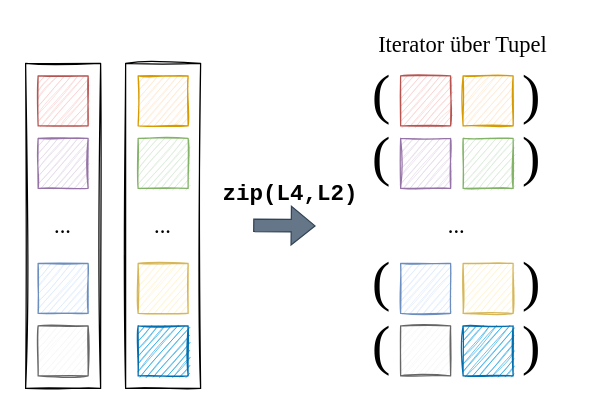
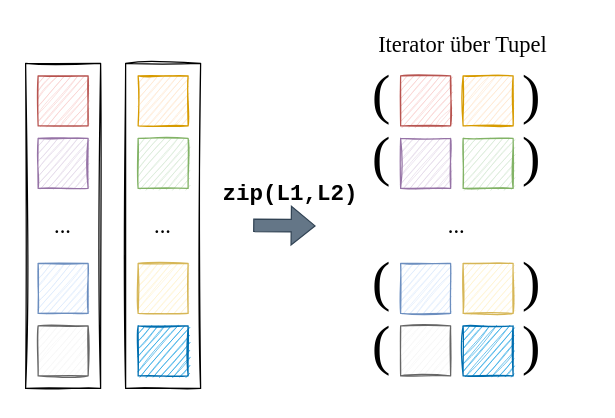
  <mxCell id="0" />
  <mxCell id="1" parent="0" />
  <mxCell id="2" value="" style="whiteSpace=wrap;html=1;sketch=1;fillColor=none;" vertex="1" parent="1"><mxGeometry x="100" y="50" width="60" height="260" as="geometry" /></mxCell>
  <mxCell id="3" value="" style="whiteSpace=wrap;html=1;sketch=1;fillColor=none;" vertex="1" parent="1"><mxGeometry x="20" y="50" width="60" height="260" as="geometry" /></mxCell>
  <mxCell id="4" value="" style="whiteSpace=wrap;html=1;aspect=fixed;fillColor=#f8cecc;strokeColor=#b85450;sketch=1;" vertex="1" parent="1"><mxGeometry x="30" y="60" width="40" height="40" as="geometry" /></mxCell>
  <mxCell id="5" value="" style="whiteSpace=wrap;html=1;aspect=fixed;fillColor=#e1d5e7;strokeColor=#9673a6;sketch=1;" vertex="1" parent="1"><mxGeometry x="30" y="110" width="40" height="40" as="geometry" /></mxCell>
  <mxCell id="6" value="" style="whiteSpace=wrap;html=1;aspect=fixed;fillColor=#ffe6cc;strokeColor=#d79b00;sketch=1;" vertex="1" parent="1"><mxGeometry x="110" y="60" width="40" height="40" as="geometry" /></mxCell>
  <mxCell id="7" value="" style="whiteSpace=wrap;html=1;aspect=fixed;fillColor=#d5e8d4;strokeColor=#82b366;sketch=1;" vertex="1" parent="1"><mxGeometry x="110" y="110" width="40" height="40" as="geometry" /></mxCell>
  <mxCell id="8" value="" style="whiteSpace=wrap;html=1;aspect=fixed;fillColor=#dae8fc;strokeColor=#6c8ebf;sketch=1;" vertex="1" parent="1"><mxGeometry x="30" y="210" width="40" height="40" as="geometry" /></mxCell>
  <mxCell id="9" value="" style="whiteSpace=wrap;html=1;aspect=fixed;fillColor=#f5f5f5;strokeColor=#666666;sketch=1;fontColor=#333333;" vertex="1" parent="1"><mxGeometry x="30" y="260" width="40" height="40" as="geometry" /></mxCell>
  <mxCell id="10" value="" style="whiteSpace=wrap;html=1;aspect=fixed;fillColor=#fff2cc;strokeColor=#d6b656;sketch=1;" vertex="1" parent="1"><mxGeometry x="110" y="210" width="40" height="40" as="geometry" /></mxCell>
  <mxCell id="11" value="" style="whiteSpace=wrap;html=1;aspect=fixed;fillColor=#1ba1e2;strokeColor=#006EAF;sketch=1;fontColor=#ffffff;" vertex="1" parent="1"><mxGeometry x="110" y="260" width="40" height="40" as="geometry" /></mxCell>
  <mxCell id="12" value="" style="shape=flexArrow;endArrow=classic;html=1;rounded=0;fontFamily=Comic Sans MS;fontSize=18;fillColor=#647687;strokeColor=#314354;" edge="1" parent="1"><mxGeometry width="50" height="50" relative="1" as="geometry"><mxPoint x="202" y="179.5" as="sourcePoint" /><mxPoint x="252" y="180" as="targetPoint" /></mxGeometry></mxCell>
- <mxCell id="13" value="zip(L4,L2)" style="text;html=1;strokeColor=none;fillColor=none;align=center;verticalAlign=middle;whiteSpace=wrap;rounded=0;sketch=1;fontFamily=Courier New;fontSize=18;fontStyle=1" vertex="1" parent="1"><mxGeometry x="162" y="140" width="140" height="30" as="geometry" /></mxCell>
+ <mxCell id="13" value="zip(L1,L2)" style="text;html=1;strokeColor=none;fillColor=none;align=center;verticalAlign=middle;whiteSpace=wrap;rounded=0;sketch=1;fontFamily=Courier New;fontSize=18;fontStyle=1" vertex="1" parent="1"><mxGeometry x="162" y="140" width="140" height="30" as="geometry" /></mxCell>
  <mxCell id="14" value="" style="whiteSpace=wrap;html=1;aspect=fixed;fillColor=#f8cecc;strokeColor=#b85450;sketch=1;" vertex="1" parent="1"><mxGeometry x="320" y="60" width="40" height="40" as="geometry" /></mxCell>
  <mxCell id="15" value="" style="whiteSpace=wrap;html=1;aspect=fixed;fillColor=#ffe6cc;strokeColor=#d79b00;sketch=1;" vertex="1" parent="1"><mxGeometry x="370" y="60" width="40" height="40" as="geometry" /></mxCell>
  <mxCell id="16" value="" style="whiteSpace=wrap;html=1;aspect=fixed;fillColor=#e1d5e7;strokeColor=#9673a6;sketch=1;" vertex="1" parent="1"><mxGeometry x="320" y="110" width="40" height="40" as="geometry" /></mxCell>
  <mxCell id="17" value="..." style="text;html=1;strokeColor=none;fillColor=none;align=center;verticalAlign=middle;whiteSpace=wrap;rounded=0;sketch=1;fontFamily=Comic Sans MS;fontSize=18;" vertex="1" parent="1"><mxGeometry x="30" y="165" width="40" height="30" as="geometry" /></mxCell>
  <mxCell id="18" value="..." style="text;html=1;strokeColor=none;fillColor=none;align=center;verticalAlign=middle;whiteSpace=wrap;rounded=0;sketch=1;fontFamily=Comic Sans MS;fontSize=18;" vertex="1" parent="1"><mxGeometry x="110" y="165" width="40" height="30" as="geometry" /></mxCell>
  <mxCell id="19" value="" style="whiteSpace=wrap;html=1;aspect=fixed;fillColor=#d5e8d4;strokeColor=#82b366;sketch=1;" vertex="1" parent="1"><mxGeometry x="370" y="110" width="40" height="40" as="geometry" /></mxCell>
  <mxCell id="20" value="..." style="text;html=1;strokeColor=none;fillColor=none;align=center;verticalAlign=middle;whiteSpace=wrap;rounded=0;sketch=1;fontFamily=Comic Sans MS;fontSize=18;" vertex="1" parent="1"><mxGeometry x="340" y="165" width="50" height="30" as="geometry" /></mxCell>
  <mxCell id="21" value="" style="whiteSpace=wrap;html=1;aspect=fixed;fillColor=#dae8fc;strokeColor=#6c8ebf;sketch=1;" vertex="1" parent="1"><mxGeometry x="320" y="210" width="40" height="40" as="geometry" /></mxCell>
  <mxCell id="22" value="" style="whiteSpace=wrap;html=1;aspect=fixed;fillColor=#fff2cc;strokeColor=#d6b656;sketch=1;" vertex="1" parent="1"><mxGeometry x="370" y="210" width="40" height="40" as="geometry" /></mxCell>
  <mxCell id="23" value="" style="whiteSpace=wrap;html=1;aspect=fixed;fillColor=#f5f5f5;strokeColor=#666666;sketch=1;fontColor=#333333;" vertex="1" parent="1"><mxGeometry x="320" y="260" width="40" height="40" as="geometry" /></mxCell>
  <mxCell id="24" value="" style="whiteSpace=wrap;html=1;aspect=fixed;fillColor=#1ba1e2;strokeColor=#006EAF;sketch=1;fontColor=#ffffff;" vertex="1" parent="1"><mxGeometry x="370" y="260" width="40" height="40" as="geometry" /></mxCell>
  <mxCell id="25" value="Iterator über Tupel" style="text;html=1;strokeColor=none;fillColor=none;align=center;verticalAlign=middle;whiteSpace=wrap;rounded=0;sketch=1;fontFamily=Comic Sans MS;fontSize=18;" vertex="1" parent="1"><mxGeometry x="270" y="20" width="200" height="30" as="geometry" /></mxCell>
  <mxCell id="26" value="(" style="text;html=1;strokeColor=none;fillColor=none;align=center;verticalAlign=middle;whiteSpace=wrap;rounded=0;sketch=1;fontFamily=Comic Sans MS;fontSize=44;" vertex="1" parent="1"><mxGeometry x="280" y="41" width="50" height="70" as="geometry" /></mxCell>
  <mxCell id="27" value="(" style="text;html=1;strokeColor=none;fillColor=none;align=center;verticalAlign=middle;whiteSpace=wrap;rounded=0;sketch=1;fontFamily=Comic Sans MS;fontSize=44;" vertex="1" parent="1"><mxGeometry x="280" y="91" width="50" height="70" as="geometry" /></mxCell>
  <mxCell id="28" value="(" style="text;html=1;strokeColor=none;fillColor=none;align=center;verticalAlign=middle;whiteSpace=wrap;rounded=0;sketch=1;fontFamily=Comic Sans MS;fontSize=44;" vertex="1" parent="1"><mxGeometry x="280" y="191" width="50" height="70" as="geometry" /></mxCell>
  <mxCell id="29" value="(" style="text;html=1;strokeColor=none;fillColor=none;align=center;verticalAlign=middle;whiteSpace=wrap;rounded=0;sketch=1;fontFamily=Comic Sans MS;fontSize=44;" vertex="1" parent="1"><mxGeometry x="280" y="242" width="50" height="70" as="geometry" /></mxCell>
  <mxCell id="30" value=")" style="text;html=1;strokeColor=none;fillColor=none;align=center;verticalAlign=middle;whiteSpace=wrap;rounded=0;sketch=1;fontFamily=Comic Sans MS;fontSize=44;" vertex="1" parent="1"><mxGeometry x="400" y="41" width="50" height="70" as="geometry" /></mxCell>
  <mxCell id="31" value=")" style="text;html=1;strokeColor=none;fillColor=none;align=center;verticalAlign=middle;whiteSpace=wrap;rounded=0;sketch=1;fontFamily=Comic Sans MS;fontSize=44;" vertex="1" parent="1"><mxGeometry x="400" y="91" width="50" height="70" as="geometry" /></mxCell>
  <mxCell id="32" value=")" style="text;html=1;strokeColor=none;fillColor=none;align=center;verticalAlign=middle;whiteSpace=wrap;rounded=0;sketch=1;fontFamily=Comic Sans MS;fontSize=44;" vertex="1" parent="1"><mxGeometry x="400" y="191" width="50" height="70" as="geometry" /></mxCell>
  <mxCell id="33" value=")" style="text;html=1;strokeColor=none;fillColor=none;align=center;verticalAlign=middle;whiteSpace=wrap;rounded=0;sketch=1;fontFamily=Comic Sans MS;fontSize=44;" vertex="1" parent="1"><mxGeometry x="400" y="242" width="50" height="70" as="geometry" /></mxCell>
